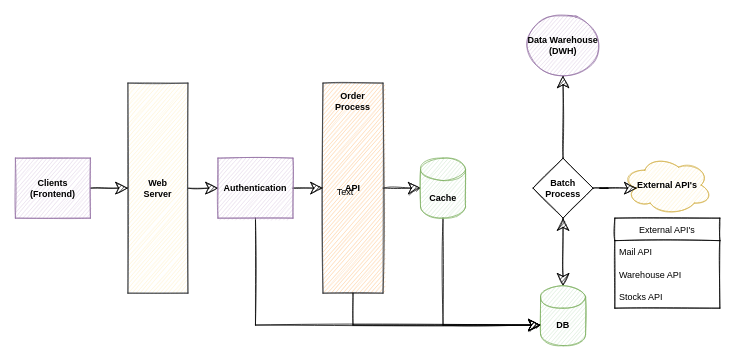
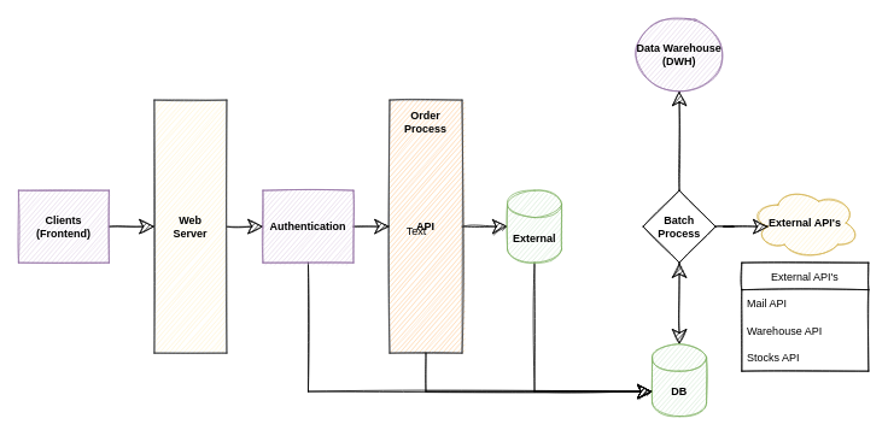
  <mxCell id="0" />
  <mxCell id="1" parent="0" />
  <mxCell id="2" style="edgeStyle=none;rounded=0;sketch=1;orthogonalLoop=1;jettySize=auto;html=1;exitX=1;exitY=0.5;exitDx=0;exitDy=0;entryX=0;entryY=0.5;entryDx=0;entryDy=0;entryPerimeter=0;endArrow=classic;endFill=1;startSize=14;endSize=14;sourcePerimeterSpacing=8;targetPerimeterSpacing=8;" edge="1" parent="1" source="14" target="12"><mxGeometry relative="1" as="geometry" /></mxCell>
  <mxCell id="3" style="edgeStyle=none;rounded=0;orthogonalLoop=1;jettySize=auto;html=1;exitX=1;exitY=0.5;exitDx=0;exitDy=0;entryX=0;entryY=0.5;entryDx=0;entryDy=0;endArrow=classic;startSize=14;endSize=14;sourcePerimeterSpacing=8;targetPerimeterSpacing=8;sketch=1;endFill=1;" edge="1" parent="1" source="4" target="7"><mxGeometry relative="1" as="geometry" /></mxCell>
  <mxCell id="4" value="Web&lt;br&gt;Server" style="rounded=0;whiteSpace=wrap;html=1;hachureGap=4;fillColor=#fff2cc;strokeColor=#36393d;sketch=1;fontStyle=1;" vertex="1" parent="1"><mxGeometry x="170" y="110" width="80" height="280" as="geometry" /></mxCell>
  <mxCell id="5" style="edgeStyle=none;rounded=0;sketch=1;orthogonalLoop=1;jettySize=auto;html=1;exitX=1;exitY=0.5;exitDx=0;exitDy=0;entryX=0;entryY=0.5;entryDx=0;entryDy=0;endArrow=classic;endFill=1;startSize=14;endSize=14;sourcePerimeterSpacing=8;targetPerimeterSpacing=8;" edge="1" parent="1" source="7" target="14"><mxGeometry relative="1" as="geometry" /></mxCell>
  <mxCell id="6" style="edgeStyle=orthogonalEdgeStyle;rounded=0;sketch=1;orthogonalLoop=1;jettySize=auto;html=1;exitX=0.5;exitY=1;exitDx=0;exitDy=0;entryX=0;entryY=0;entryDx=0;entryDy=52.5;entryPerimeter=0;endArrow=classic;endFill=1;startSize=14;endSize=14;sourcePerimeterSpacing=8;targetPerimeterSpacing=8;" edge="1" parent="1" source="7" target="17"><mxGeometry relative="1" as="geometry" /></mxCell>
  <mxCell id="7" value="Authentication" style="rounded=0;whiteSpace=wrap;html=1;hachureGap=4;fillColor=#e1d5e7;strokeColor=#9673a6;sketch=1;fontStyle=1" vertex="1" parent="1"><mxGeometry x="290" y="210" width="100" height="80" as="geometry" /></mxCell>
  <mxCell id="8" value="&lt;b&gt;External API's&lt;/b&gt;" style="ellipse;shape=cloud;whiteSpace=wrap;html=1;labelBackgroundColor=none;sketch=1;hachureGap=4;fillColor=#fff2cc;strokeColor=#d6b656;" vertex="1" parent="1"><mxGeometry x="829" y="206" width="120" height="80" as="geometry" /></mxCell>
  <mxCell id="9" style="edgeStyle=none;rounded=0;sketch=1;orthogonalLoop=1;jettySize=auto;html=1;exitX=1;exitY=0.5;exitDx=0;exitDy=0;entryX=0;entryY=0.5;entryDx=0;entryDy=0;endArrow=classic;endFill=1;startSize=14;endSize=14;sourcePerimeterSpacing=8;targetPerimeterSpacing=8;" edge="1" parent="1" source="10" target="4"><mxGeometry relative="1" as="geometry" /></mxCell>
  <mxCell id="10" value="Clients&lt;br&gt;(Frontend)" style="rounded=0;whiteSpace=wrap;html=1;hachureGap=4;fillColor=#e1d5e7;strokeColor=#9673a6;sketch=1;fontStyle=1" vertex="1" parent="1"><mxGeometry x="20" y="210" width="100" height="80" as="geometry" /></mxCell>
  <mxCell id="11" style="edgeStyle=orthogonalEdgeStyle;rounded=0;sketch=1;orthogonalLoop=1;jettySize=auto;html=1;exitX=0.5;exitY=1;exitDx=0;exitDy=0;exitPerimeter=0;entryX=0;entryY=0;entryDx=0;entryDy=52.5;entryPerimeter=0;endArrow=classic;endFill=1;startSize=14;endSize=14;sourcePerimeterSpacing=8;targetPerimeterSpacing=8;" edge="1" parent="1" source="12" target="17"><mxGeometry relative="1" as="geometry" /></mxCell>
- <mxCell id="12" value="&lt;b&gt;Cache&lt;/b&gt;" style="shape=cylinder3;whiteSpace=wrap;html=1;boundedLbl=1;backgroundOutline=1;size=15;labelBackgroundColor=none;sketch=1;hachureGap=4;fillColor=#d5e8d4;strokeColor=#82b366;" vertex="1" parent="1"><mxGeometry x="560" y="210" width="60" height="80" as="geometry" /></mxCell>
+ <mxCell id="12" value="&lt;b&gt;External&lt;/b&gt;" style="shape=cylinder3;whiteSpace=wrap;html=1;boundedLbl=1;backgroundOutline=1;size=15;labelBackgroundColor=none;sketch=1;hachureGap=4;fillColor=#d5e8d4;strokeColor=#82b366;" vertex="1" parent="1"><mxGeometry x="560" y="210" width="60" height="80" as="geometry" /></mxCell>
  <mxCell id="13" value="" style="group" vertex="1" connectable="0" parent="1"><mxGeometry x="430" y="110" width="80" height="280" as="geometry" /></mxCell>
  <mxCell id="14" value="API" style="rounded=0;whiteSpace=wrap;html=1;hachureGap=4;fillColor=#ffcc99;strokeColor=#36393d;sketch=1;fontStyle=1" vertex="1" parent="13"><mxGeometry width="80" height="280" as="geometry" /></mxCell>
  <mxCell id="15" value="&lt;b&gt;Order Process&lt;/b&gt;" style="text;html=1;align=center;verticalAlign=middle;whiteSpace=wrap;rounded=0;labelBackgroundColor=none;sketch=1;hachureGap=4;fillColor=none;" vertex="1" parent="13"><mxGeometry x="10" y="10" width="60" height="30" as="geometry" /></mxCell>
  <mxCell id="16" style="edgeStyle=orthogonalEdgeStyle;rounded=0;sketch=1;orthogonalLoop=1;jettySize=auto;html=1;exitX=0.5;exitY=0;exitDx=0;exitDy=0;exitPerimeter=0;entryX=0.5;entryY=1;entryDx=0;entryDy=0;startArrow=classic;startFill=1;endArrow=classic;endFill=1;startSize=14;endSize=14;sourcePerimeterSpacing=8;targetPerimeterSpacing=8;" edge="1" parent="1" source="17" target="21"><mxGeometry relative="1" as="geometry" /></mxCell>
  <mxCell id="17" value="&lt;b&gt;DB&lt;/b&gt;" style="shape=cylinder3;whiteSpace=wrap;html=1;boundedLbl=1;backgroundOutline=1;size=15;labelBackgroundColor=none;sketch=1;hachureGap=4;fillColor=#d5e8d4;strokeColor=#82b366;" vertex="1" parent="1"><mxGeometry x="720" y="380" width="60" height="80" as="geometry" /></mxCell>
  <mxCell id="18" style="edgeStyle=orthogonalEdgeStyle;rounded=0;sketch=1;orthogonalLoop=1;jettySize=auto;html=1;exitX=0.5;exitY=1;exitDx=0;exitDy=0;entryX=0;entryY=0;entryDx=0;entryDy=52.5;entryPerimeter=0;endArrow=classic;endFill=1;startSize=14;endSize=14;sourcePerimeterSpacing=8;targetPerimeterSpacing=8;" edge="1" parent="1" source="14" target="17"><mxGeometry relative="1" as="geometry" /></mxCell>
  <mxCell id="19" style="edgeStyle=orthogonalEdgeStyle;rounded=0;sketch=1;orthogonalLoop=1;jettySize=auto;html=1;exitX=0.5;exitY=0;exitDx=0;exitDy=0;entryX=0.5;entryY=1;entryDx=0;entryDy=0;startArrow=none;startFill=0;endArrow=classic;endFill=1;startSize=14;endSize=14;sourcePerimeterSpacing=8;targetPerimeterSpacing=8;" edge="1" parent="1" source="21" target="22"><mxGeometry relative="1" as="geometry" /></mxCell>
  <mxCell id="20" style="edgeStyle=orthogonalEdgeStyle;rounded=0;sketch=1;orthogonalLoop=1;jettySize=auto;html=1;exitX=1;exitY=0.5;exitDx=0;exitDy=0;entryX=0.16;entryY=0.55;entryDx=0;entryDy=0;entryPerimeter=0;startArrow=none;startFill=0;endArrow=classic;endFill=1;startSize=14;endSize=14;sourcePerimeterSpacing=8;targetPerimeterSpacing=8;" edge="1" parent="1" source="21" target="8"><mxGeometry relative="1" as="geometry" /></mxCell>
  <mxCell id="21" value="&lt;b&gt;Batch&lt;br&gt;Process&lt;/b&gt;" style="rhombus;whiteSpace=wrap;html=1;labelBackgroundColor=none;sketch=1;hachureGap=4;fillColor=none;" vertex="1" parent="1"><mxGeometry x="710" y="210" width="80" height="80" as="geometry" /></mxCell>
  <mxCell id="22" value="Data Warehouse&lt;br&gt;(DWH)" style="ellipse;whiteSpace=wrap;html=1;hachureGap=4;fillColor=#e1d5e7;strokeColor=#9673a6;sketch=1;fontStyle=1;" vertex="1" parent="1"><mxGeometry x="700" y="20" width="100" height="80" as="geometry" /></mxCell>
  <mxCell id="23" value="External API's" style="swimlane;fontStyle=0;childLayout=stackLayout;horizontal=1;startSize=30;horizontalStack=0;resizeParent=1;resizeParentMax=0;resizeLast=0;collapsible=1;marginBottom=0;labelBackgroundColor=none;sketch=1;hachureGap=4;fillColor=none;" vertex="1" parent="1"><mxGeometry x="819" y="290" width="140" height="120" as="geometry"><mxRectangle x="509" y="260" width="110" height="30" as="alternateBounds" /></mxGeometry></mxCell>
  <mxCell id="24" value="Mail API" style="text;strokeColor=none;fillColor=none;align=left;verticalAlign=middle;spacingLeft=4;spacingRight=4;overflow=hidden;points=[[0,0.5],[1,0.5]];portConstraint=eastwest;rotatable=0;labelBackgroundColor=none;sketch=1;hachureGap=4;" vertex="1" parent="23"><mxGeometry y="30" width="140" height="30" as="geometry" /></mxCell>
  <mxCell id="25" value="Warehouse API" style="text;strokeColor=none;fillColor=none;align=left;verticalAlign=middle;spacingLeft=4;spacingRight=4;overflow=hidden;points=[[0,0.5],[1,0.5]];portConstraint=eastwest;rotatable=0;labelBackgroundColor=none;sketch=1;hachureGap=4;" vertex="1" parent="23"><mxGeometry y="60" width="140" height="30" as="geometry" /></mxCell>
  <mxCell id="26" value="Stocks API" style="text;strokeColor=none;fillColor=none;align=left;verticalAlign=middle;spacingLeft=4;spacingRight=4;overflow=hidden;points=[[0,0.5],[1,0.5]];portConstraint=eastwest;rotatable=0;labelBackgroundColor=none;sketch=1;hachureGap=4;" vertex="1" parent="23"><mxGeometry y="90" width="140" height="30" as="geometry" /></mxCell>
  <mxCell id="27" value="Text" style="text;strokeColor=none;fillColor=none;html=1;align=center;verticalAlign=middle;whiteSpace=wrap;rounded=0;labelBackgroundColor=none;sketch=1;hachureGap=4;" vertex="1" parent="1"><mxGeometry x="430" y="240" width="60" height="30" as="geometry" /></mxCell>
